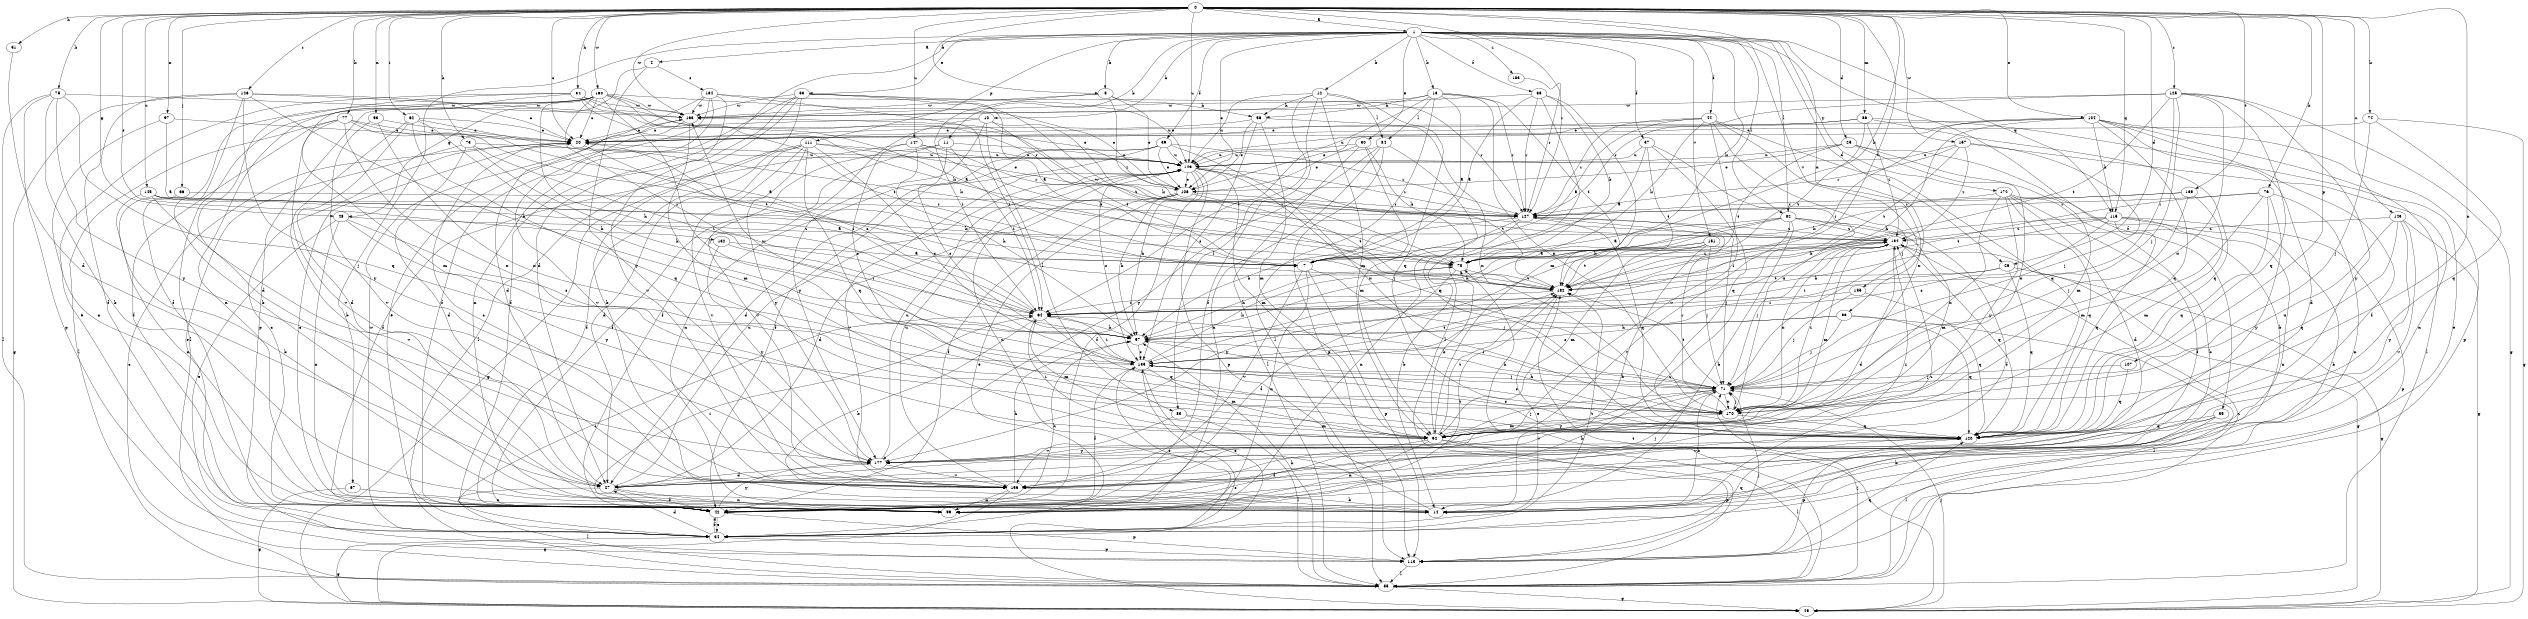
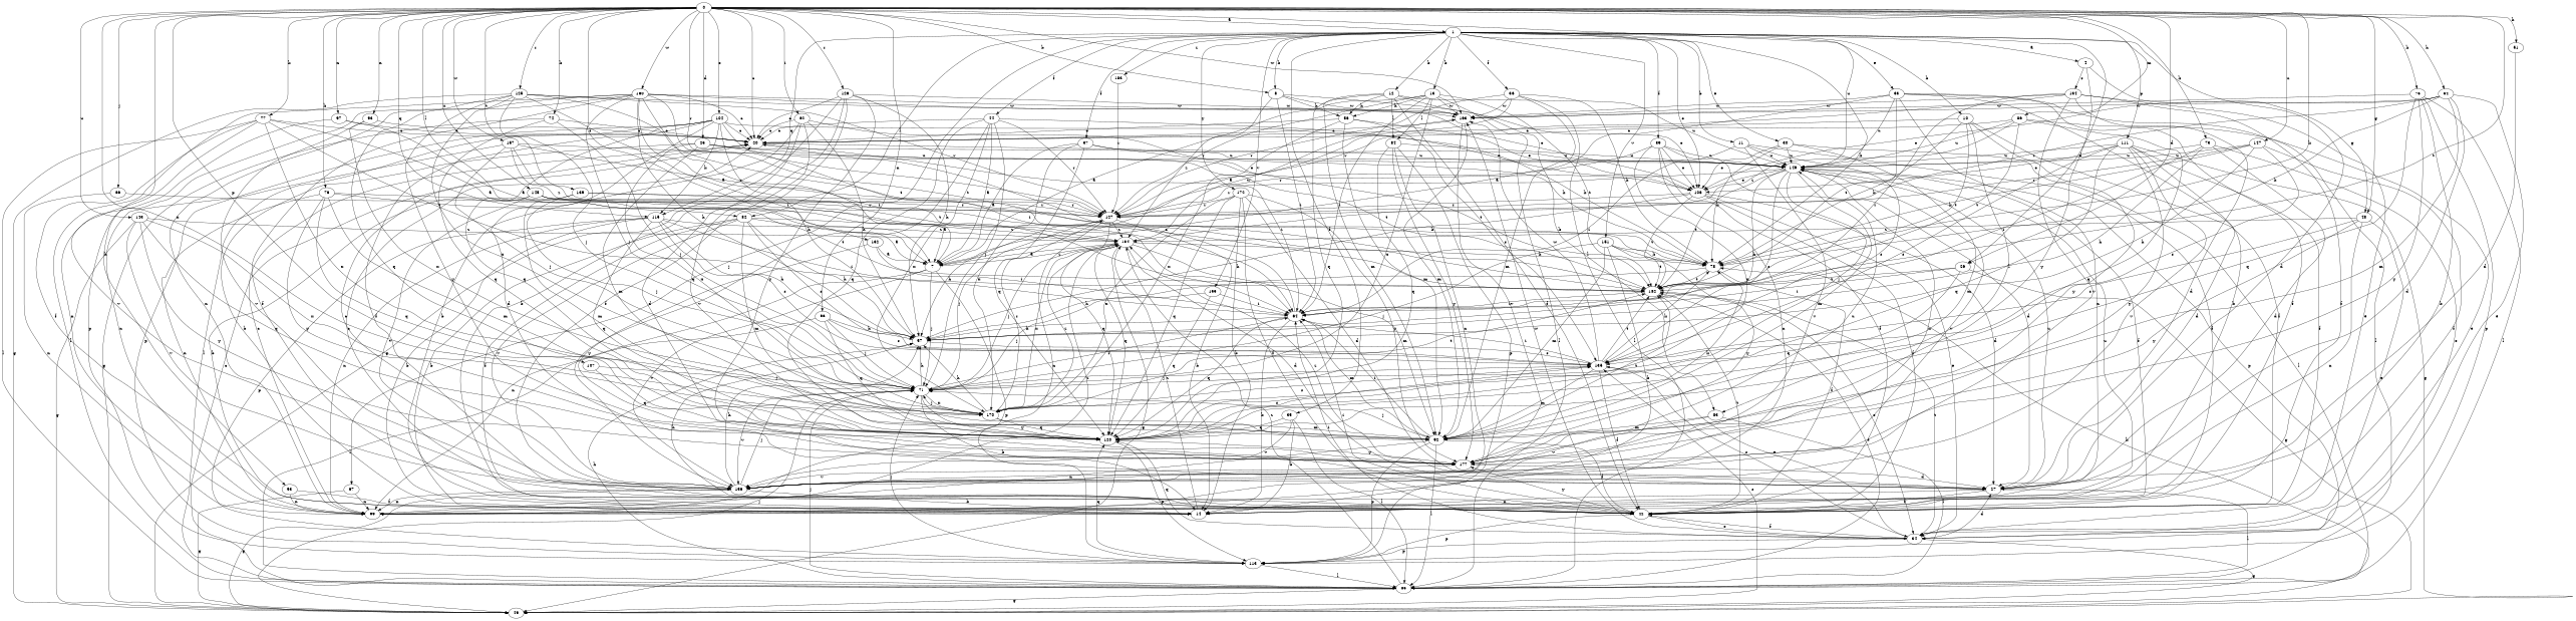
  strict digraph {
    0
    1
    8
    20
    25
    26
    48
    51
+   53
    54
    62
    66
    73
    74
    75
    76
    77
    78
    82
    86
    93
    96
    97
    104
    107
    115
    125
    126
    127
    132
    139
    n32 [label=182]
    143
    145
    147
    149
    157
    160
    163
    170
    4
    10
    11
    12
    13
    27
    30
    33
    35
    36
    37
    39
    n53 [label=44]
    67
    106
    111
    151
    155
    172
    183
    184
    56
    64
    92
    14
    120
    49
    177
    99
    135
    34
    42
    57
    71
    113
    85
    7
    156
    134
    83
    84
    0 -> 1 [label=a]
    0 -> 8 [label=b]
    0 -> 20 [label=c]
    0 -> 25 [label=d]
    0 -> 26 [label=d]
    0 -> 48 [label=g]
    0 -> 51 [label=h]
+   0 -> 53 [label=h]
    0 -> 54 [label=h]
    0 -> 62 [label=i]
    0 -> 66 [label=j]
    0 -> 73 [label=k]
    0 -> 74 [label=k]
    0 -> 75 [label=k]
    0 -> 76 [label=k]
    0 -> 77 [label=k]
    0 -> 78 [label=k]
    0 -> 82 [label=l]
    0 -> 86 [label=m]
    0 -> 93 [label=n]
    0 -> 96 [label=n]
    0 -> 97 [label=n]
    0 -> 104 [label=o]
    0 -> 107 [label=p]
    0 -> 115 [label=q]
    0 -> 125 [label=r]
    0 -> 126 [label=r]
    0 -> 127 [label=r]
    0 -> 132 [label=s]
    0 -> 139 [label=t]
    0 -> n32 [label=t]
    0 -> 143 [label=u]
    0 -> 145 [label=u]
    0 -> 147 [label=u]
    0 -> 149 [label=u]
    0 -> 157 [label=w]
    0 -> 160 [label=w]
    0 -> 163 [label=w]
    0 -> 170 [label=x]
    1 -> 8 [label=b]
    1 -> 26 [label=d]
    1 -> 78 [label=k]
    1 -> 82 [label=l]
    1 -> 115 [label=q]
    1 -> 4 [label=a]
    1 -> 10 [label=b]
    1 -> 11 [label=b]
    1 -> 12 [label=b]
    1 -> 13 [label=b]
    1 -> 27 [label=d]
    1 -> 30 [label=e]
    1 -> 33 [label=e]
    1 -> 35 [label=f]
    1 -> 36 [label=f]
    1 -> 37 [label=f]
    1 -> 39 [label=f]
    1 -> n53 [label=f]
    1 -> 67 [label=j]
    1 -> 106 [label=o]
    1 -> 111 [label=p]
    1 -> 151 [label=v]
    1 -> 155 [label=v]
    1 -> 172 [label=y]
    1 -> 183 [label=z]
    8 -> 163 [label=w]
    8 -> 106 [label=o]
    8 -> 184 [label=z]
    8 -> 56 [label=h]
    8 -> 64 [label=i]
    20 -> 149 [label=u]
    20 -> 64 [label=i]
    25 -> n32 [label=t]
    25 -> 149 [label=u]
    25 -> 170 [label=x]
    25 -> 106 [label=o]
    25 -> 92 [label=m]
    25 -> 14 [label=b]
    26 -> n32 [label=t]
    26 -> 64 [label=i]
    26 -> 120 [label=q]
    26 -> 49 [label=g]
    48 -> 184 [label=z]
    48 -> 177 [label=y]
    48 -> 99 [label=n]
    48 -> 135 [label=s]
    48 -> 34 [label=e]
    51 -> 27 [label=d]
+   53 -> 99 [label=n]
+   53 -> 42 [label=f]
    54 -> 78 [label=k]
    54 -> 127 [label=r]
    54 -> 163 [label=w]
    54 -> 27 [label=d]
    54 -> 106 [label=o]
    54 -> 92 [label=m]
    54 -> 34 [label=e]
    62 -> 20 [label=c]
    62 -> 78 [label=k]
    62 -> 27 [label=d]
    62 -> 14 [label=b]
    62 -> 120 [label=q]
    62 -> 57 [label=h]
    66 -> 127 [label=r]
    66 -> 99 [label=n]
    73 -> 149 [label=u]
    73 -> 27 [label=d]
    73 -> 64 [label=i]
    73 -> 34 [label=e]
    73 -> 57 [label=h]
    74 -> 20 [label=c]
    74 -> 120 [label=q]
    74 -> 49 [label=g]
    74 -> 71 [label=j]
    75 -> 163 [label=w]
    75 -> 14 [label=b]
    75 -> 120 [label=q]
    75 -> 177 [label=y]
    75 -> 113 [label=p]
    75 -> 85 [label=l]
    76 -> 127 [label=r]
    76 -> n32 [label=t]
    76 -> 92 [label=m]
    76 -> 120 [label=q]
    76 -> 177 [label=y]
    76 -> 99 [label=n]
    77 -> 20 [label=c]
    77 -> n32 [label=t]
    77 -> 170 [label=x]
    77 -> 42 [label=f]
    77 -> 85 [label=l]
    77 -> 7 [label=a]
    77 -> 156 [label=v]
    78 -> n32 [label=t]
    78 -> 42 [label=f]
    78 -> 57 [label=h]
    82 -> 184 [label=z]
    82 -> 92 [label=m]
    82 -> 14 [label=b]
    82 -> 135 [label=s]
    82 -> 42 [label=f]
    82 -> 57 [label=h]
    82 -> 7 [label=a]
    82 -> 156 [label=v]
    86 -> 20 [label=c]
    86 -> n32 [label=t]
    86 -> 149 [label=u]
    86 -> 184 [label=z]
    86 -> 120 [label=q]
    86 -> 34 [label=e]
    93 -> 20 [label=c]
    93 -> 170 [label=x]
    93 -> 156 [label=v]
    96 -> 120 [label=q]
    96 -> 135 [label=s]
    96 -> 57 [label=h]
    96 -> 71 [label=j]
    96 -> 85 [label=l]
    97 -> 20 [label=c]
    97 -> 99 [label=n]
    97 -> 7 [label=a]
    104 -> 20 [label=c]
    104 -> 115 [label=k]
    104 -> 27 [label=d]
    104 -> 106 [label=o]
    104 -> 64 [label=i]
    104 -> 120 [label=q]
    104 -> 42 [label=f]
    104 -> 57 [label=h]
    104 -> 113 [label=p]
    104 -> 85 [label=l]
    107 -> 120 [label=q]
    107 -> 71 [label=j]
    115 -> 184 [label=z]
    115 -> 64 [label=i]
    115 -> 14 [label=b]
    115 -> 120 [label=q]
    115 -> 99 [label=n]
    115 -> 135 [label=s]
    115 -> 57 [label=h]
    115 -> 113 [label=p]
    125 -> 127 [label=r]
    125 -> n32 [label=t]
    125 -> 163 [label=w]
    125 -> 170 [label=x]
    125 -> 64 [label=i]
    125 -> 120 [label=q]
    125 -> 49 [label=g]
    125 -> 177 [label=y]
    125 -> 71 [label=j]
    126 -> 20 [label=c]
    126 -> 163 [label=w]
    126 -> 14 [label=b]
    126 -> 49 [label=g]
    126 -> 177 [label=y]
    126 -> 42 [label=f]
    126 -> 57 [label=h]
    127 -> 184 [label=z]
    127 -> 14 [label=b]
    127 -> 120 [label=q]
    127 -> 99 [label=n]
    127 -> 57 [label=h]
    127 -> 71 [label=j]
    132 -> 64 [label=i]
    132 -> 177 [label=y]
    132 -> 7 [label=a]
    139 -> 78 [label=k]
    139 -> 127 [label=r]
    139 -> 92 [label=m]
    139 -> 71 [label=j]
    n32 -> 64 [label=i]
    n32 -> 34 [label=e]
    143 -> 170 [label=x]
    143 -> 184 [label=z]
    143 -> 120 [label=q]
    143 -> 49 [label=g]
    143 -> 177 [label=y]
    143 -> 156 [label=v]
    145 -> 78 [label=k]
    145 -> 127 [label=r]
    145 -> 14 [label=b]
    145 -> 7 [label=a]
    145 -> 156 [label=v]
    147 -> 78 [label=k]
    147 -> 127 [label=r]
    147 -> 149 [label=u]
    147 -> 135 [label=s]
    147 -> 42 [label=f]
    147 -> 57 [label=h]
    149 -> 127 [label=r]
    149 -> n32 [label=t]
    149 -> 106 [label=o]
    149 -> 92 [label=m]
    149 -> 135 [label=s]
    149 -> 42 [label=f]
    149 -> 57 [label=h]
    149 -> 71 [label=j]
    149 -> 113 [label=p]
    149 -> 156 [label=v]
    157 -> 127 [label=r]
    157 -> n32 [label=t]
    157 -> 149 [label=u]
    157 -> 184 [label=z]
    157 -> 99 [label=n]
    157 -> 71 [label=j]
    160 -> 20 [label=c]
    160 -> n32 [label=t]
    160 -> 163 [label=w]
    160 -> 106 [label=o]
    160 -> 64 [label=i]
    160 -> 99 [label=n]
    160 -> 42 [label=f]
    160 -> 57 [label=h]
    160 -> 71 [label=j]
    160 -> 113 [label=p]
    160 -> 85 [label=l]
    160 -> 7 [label=a]
    163 -> 20 [label=c]
    163 -> 92 [label=m]
    163 -> 156 [label=v]
    170 -> 127 [label=r]
    170 -> 184 [label=z]
    170 -> 92 [label=m]
    170 -> 120 [label=q]
    170 -> 135 [label=s]
    170 -> 57 [label=h]
    170 -> 71 [label=j]
    4 -> 48 [label=g]
    4 -> 177 [label=y]
    4 -> 134 [label=s]
    10 -> 20 [label=c]
    10 -> 78 [label=k]
    10 -> n32 [label=t]
    10 -> 177 [label=y]
    10 -> 42 [label=f]
    10 -> 83 [label=l]
    11 -> 149 [label=u]
    11 -> 64 [label=i]
    11 -> 135 [label=s]
    11 -> 42 [label=f]
    11 -> 156 [label=v]
    12 -> 149 [label=u]
    12 -> 56 [label=h]
    12 -> 92 [label=m]
    12 -> 120 [label=q]
    12 -> 42 [label=f]
    12 -> 83 [label=l]
    12 -> 84 [label=l]
    13 -> 127 [label=r]
    13 -> n32 [label=t]
    13 -> 163 [label=w]
    13 -> 170 [label=x]
    13 -> 56 [label=h]
    13 -> 64 [label=i]
    13 -> 85 [label=l]
    13 -> 7 [label=a]
    13 -> 84 [label=l]
    27 -> 149 [label=u]
    27 -> 184 [label=z]
    27 -> 99 [label=n]
    27 -> 42 [label=f]
    27 -> 85 [label=l]
    30 -> 78 [label=k]
    30 -> 149 [label=u]
    30 -> 106 [label=o]
    30 -> 92 [label=m]
    30 -> 85 [label=l]
    33 -> n32 [label=t]
    33 -> 149 [label=u]
    33 -> 163 [label=w]
    33 -> 14 [label=b]
    33 -> 99 [label=n]
    33 -> 42 [label=f]
    33 -> 85 [label=l]
    33 -> 7 [label=a]
    35 -> 14 [label=b]
    35 -> 120 [label=q]
    35 -> 85 [label=l]
    35 -> 156 [label=v]
    36 -> 78 [label=k]
    36 -> 127 [label=r]
    36 -> 163 [label=w]
    36 -> 92 [label=m]
    36 -> 85 [label=l]
    36 -> 7 [label=a]
    37 -> n32 [label=t]
    37 -> 149 [label=u]
    37 -> 170 [label=x]
    37 -> 120 [label=q]
    37 -> 7 [label=a]
    39 -> 127 [label=r]
    39 -> 149 [label=u]
    39 -> 170 [label=x]
    39 -> 27 [label=d]
    39 -> 106 [label=o]
    39 -> 99 [label=n]
    39 -> 42 [label=f]
    n53 -> 20 [label=c]
    n53 -> 78 [label=k]
    n53 -> 127 [label=r]
    n53 -> 170 [label=x]
    n53 -> 120 [label=q]
    n53 -> 71 [label=j]
    n53 -> 7 [label=a]
    n53 -> 156 [label=v]
    67 -> 49 [label=g]
    67 -> 99 [label=n]
    106 -> 127 [label=r]
    106 -> n32 [label=t]
    106 -> 27 [label=d]
    106 -> 34 [label=e]
    106 -> 42 [label=f]
    106 -> 57 [label=h]
    111 -> 149 [label=u]
    111 -> 27 [label=d]
    111 -> 106 [label=o]
    111 -> 120 [label=q]
    111 -> 49 [label=g]
    111 -> 177 [label=y]
    111 -> 135 [label=s]
    111 -> 42 [label=f]
    111 -> 156 [label=v]
    151 -> 78 [label=k]
    151 -> n32 [label=t]
    151 -> 92 [label=m]
    151 -> 14 [label=b]
    151 -> 177 [label=y]
    151 -> 71 [label=j]
    155 -> 64 [label=i]
    155 -> 120 [label=q]
    155 -> 71 [label=j]
    172 -> 127 [label=r]
    172 -> 170 [label=x]
    172 -> 27 [label=d]
    172 -> 14 [label=b]
    172 -> 120 [label=q]
-   172 -> 92 [label=y]
+   172 -> 177 [label=y]
    172 -> 42 [label=f]
    183 -> 127 [label=r]
    184 -> 78 [label=k]
    184 -> 163 [label=w]
    184 -> 170 [label=x]
    184 -> 27 [label=d]
    184 -> 92 [label=m]
    184 -> 120 [label=q]
    184 -> 49 [label=g]
    184 -> 71 [label=j]
    184 -> 7 [label=a]
    56 -> 20 [label=c]
    56 -> 170 [label=x]
    56 -> 106 [label=o]
    56 -> 92 [label=m]
    56 -> 135 [label=s]
    64 -> 20 [label=c]
    64 -> 92 [label=m]
    64 -> 14 [label=b]
    64 -> 120 [label=q]
    64 -> 57 [label=h]
    92 -> 78 [label=k]
    92 -> n32 [label=t]
    92 -> 64 [label=i]
    92 -> 99 [label=n]
    92 -> 42 [label=f]
    92 -> 71 [label=j]
    92 -> 113 [label=p]
    92 -> 85 [label=l]
    14 -> 149 [label=u]
    14 -> 184 [label=z]
    120 -> 177 [label=y]
    120 -> 135 [label=s]
    120 -> 113 [label=p]
    49 -> 78 [label=k]
    49 -> 135 [label=s]
    49 -> 71 [label=j]
    177 -> 149 [label=u]
    177 -> 27 [label=d]
    177 -> 156 [label=v]
    99 -> 20 [label=c]
    99 -> 184 [label=z]
    135 -> 78 [label=k]
    135 -> n32 [label=t]
    135 -> 163 [label=w]
    135 -> 64 [label=i]
    135 -> 92 [label=m]
    135 -> 34 [label=e]
    135 -> 42 [label=f]
    135 -> 71 [label=j]
    34 -> n32 [label=t]
    34 -> 163 [label=w]
    34 -> 27 [label=d]
    34 -> 64 [label=i]
    34 -> 120 [label=q]
    34 -> 49 [label=g]
    34 -> 135 [label=s]
    34 -> 42 [label=f]
    34 -> 113 [label=p]
    42 -> 20 [label=c]
    42 -> n32 [label=t]
    42 -> 64 [label=i]
    42 -> 177 [label=y]
    42 -> 34 [label=e]
    42 -> 57 [label=h]
    42 -> 113 [label=p]
    57 -> 135 [label=s]
    71 -> n32 [label=t]
    71 -> 170 [label=x]
    71 -> 64 [label=i]
    71 -> 14 [label=b]
    71 -> 177 [label=y]
    71 -> 57 [label=h]
    71 -> 156 [label=v]
    113 -> 120 [label=q]
    113 -> 71 [label=j]
    113 -> 85 [label=l]
    85 -> 20 [label=c]
    85 -> n32 [label=t]
    85 -> 184 [label=z]
    85 -> 49 [label=g]
    85 -> 57 [label=h]
    85 -> 71 [label=j]
    7 -> 184 [label=z]
    7 -> 99 [label=n]
    7 -> 71 [label=j]
    7 -> 113 [label=p]
    7 -> 156 [label=v]
    156 -> 20 [label=c]
    156 -> 149 [label=u]
    156 -> 14 [label=b]
    156 -> 49 [label=g]
    156 -> 99 [label=n]
    156 -> 57 [label=h]
    156 -> 71 [label=j]
    134 -> 127 [label=r]
    134 -> 163 [label=w]
    134 -> 27 [label=d]
    134 -> 64 [label=i]
    134 -> 34 [label=e]
    134 -> 42 [label=f]
    134 -> 156 [label=v]
    83 -> 92 [label=m]
    83 -> 85 [label=l]
    83 -> 156 [label=v]
    84 -> 149 [label=u]
    84 -> 120 [label=q]
    84 -> 177 [label=y]
    84 -> 99 [label=n]
    84 -> 113 [label=p]
  }
